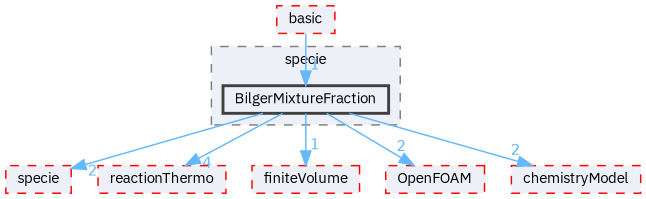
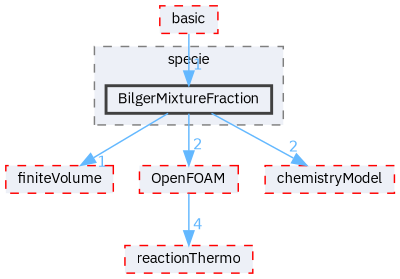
  digraph {
    compound=true
    fontname="IBM Plex Sans"
    node [color=red fillcolor="#edf0f7" fontname="IBM Plex Sans" fontsize=10 shape=box style="filled,dashed"]
    edge [color=steelblue1 fontcolor=steelblue1 fontname="IBM Plex Sans" fontsize=10 headlabel=2 labeldistance=1.5 labelfontname=Helvetica labelfontsize=10]
    n1 [color=grey25 height=0.2 label=BilgerMixtureFraction style="filled,bold" width=0.4]
-   n2 [height=0.2 label=specie width=0.4]
    n3 [height=0.2 label=reactionThermo width=0.4]
    n4 [height=0.2 label=finiteVolume width=0.4]
    n5 [height=0.2 label=OpenFOAM width=0.4]
    n6 [height=0.2 label=chemistryModel width=0.4]
    n7 [height=0.2 label=basic width=0.4]
    subgraph cluster_1 {
      bgcolor="#edf0f7"
      fontsize=10
      label=specie
      pencolor=grey50
      style="filled,dashed"
      n1
    }
-   n1 -> n2
-   n1 -> n3 [headlabel=4]
+   n5 -> n3 [headlabel=4]
    n1 -> n4 [headlabel=1]
    n1 -> n5
    n1 -> n6
    n7 -> n1 [headlabel=1]
  }
